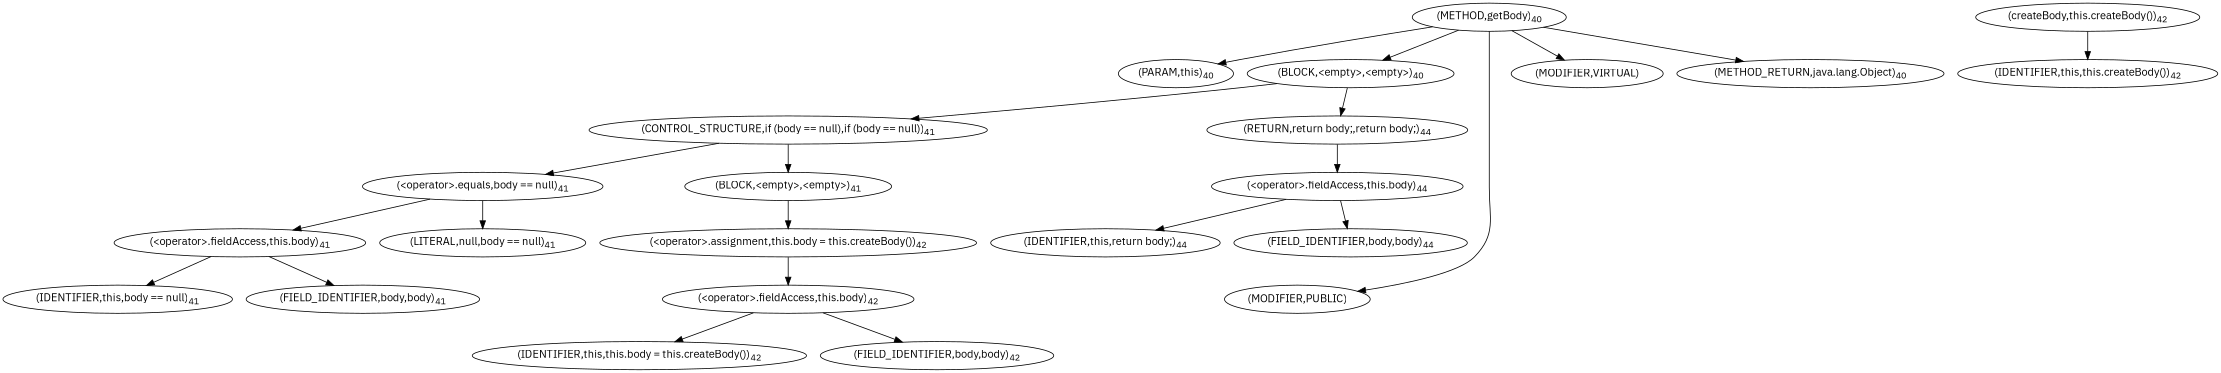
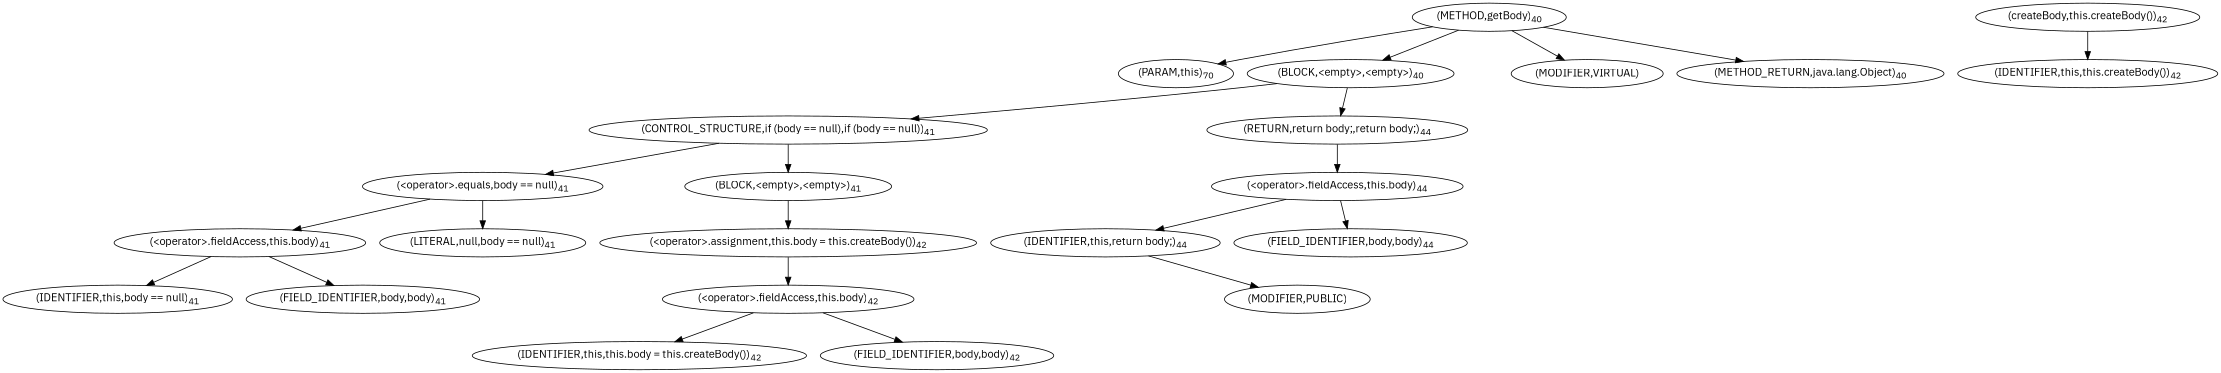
  digraph {
    fontname="IBM Plex Sans"
    node [fontname="IBM Plex Sans"]
    edge [fontname="IBM Plex Sans"]
    n1 [label=<(METHOD,getBody)<SUB>40</SUB>>]
-   n2 [label=<(PARAM,this)<SUB>40</SUB>>]
+   n2 [label=<(PARAM,this)<SUB>70</SUB>>]
    n3 [label=<(BLOCK,&lt;empty&gt;,&lt;empty&gt;)<SUB>40</SUB>>]
    n4 [label=<(MODIFIER,PUBLIC)>]
    n5 [label=<(MODIFIER,VIRTUAL)>]
    n6 [label=<(METHOD_RETURN,java.lang.Object)<SUB>40</SUB>>]
    n7 [label=<(CONTROL_STRUCTURE,if (body == null),if (body == null))<SUB>41</SUB>>]
    n8 [label=<(RETURN,return body;,return body;)<SUB>44</SUB>>]
    n9 [label=<(&lt;operator&gt;.equals,body == null)<SUB>41</SUB>>]
    n10 [label=<(BLOCK,&lt;empty&gt;,&lt;empty&gt;)<SUB>41</SUB>>]
    n11 [label=<(&lt;operator&gt;.fieldAccess,this.body)<SUB>44</SUB>>]
    n12 [label=<(&lt;operator&gt;.fieldAccess,this.body)<SUB>41</SUB>>]
    n13 [label=<(LITERAL,null,body == null)<SUB>41</SUB>>]
    n14 [label=<(&lt;operator&gt;.assignment,this.body = this.createBody())<SUB>42</SUB>>]
    n15 [label=<(IDENTIFIER,this,body == null)<SUB>41</SUB>>]
    n16 [label=<(FIELD_IDENTIFIER,body,body)<SUB>41</SUB>>]
    n17 [label=<(&lt;operator&gt;.fieldAccess,this.body)<SUB>42</SUB>>]
    n18 [label=<(IDENTIFIER,this,this.body = this.createBody())<SUB>42</SUB>>]
    n19 [label=<(FIELD_IDENTIFIER,body,body)<SUB>42</SUB>>]
    n20 [label=<(createBody,this.createBody())<SUB>42</SUB>>]
    n21 [label=<(IDENTIFIER,this,this.createBody())<SUB>42</SUB>>]
    n22 [label=<(IDENTIFIER,this,return body;)<SUB>44</SUB>>]
    n23 [label=<(FIELD_IDENTIFIER,body,body)<SUB>44</SUB>>]
    n1 -> n2
    n1 -> n3
-   n1 -> n4
+   n22 -> n4
    n1 -> n5
    n1 -> n6
    n3 -> n7
    n3 -> n8
    n7 -> n9
    n7 -> n10
    n8 -> n11
    n9 -> n12
    n9 -> n13
    n10 -> n14
    n11 -> n22
    n11 -> n23
    n12 -> n15
    n12 -> n16
    n14 -> n17
    n17 -> n18
    n17 -> n19
    n20 -> n21
  }
